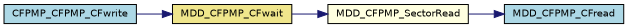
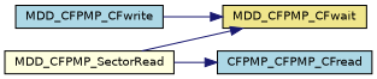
  digraph {
    rankdir=LR
    node [color=black fillcolor=lightblue fontname=Helvetica fontsize=10 shape=record style=filled]
    edge [color=midnightblue fontname=Helvetica fontsize=10 labelfontname=Helvetica labelfontsize=10 style=solid]
    n1 [fillcolor=lightyellow fontcolor=black height=0.2 label=MDD_CFPMP_SectorRead width=0.4]
    n2 [fillcolor=khaki height=0.2 label=MDD_CFPMP_CFwait width=0.4]
-   n3 [height=0.2 label=MDD_CFPMP_CFread width=0.4]
-   n4 [height=0.2 label=CFPMP_CFPMP_CFwrite width=0.4]
-   n2 -> n1
+   n3 [height=0.2 label=CFPMP_CFPMP_CFread width=0.4]
+   n4 [height=0.2 label=MDD_CFPMP_CFwrite width=0.4]
+   n1 -> n2
    n1 -> n3
    n4 -> n2
  }
